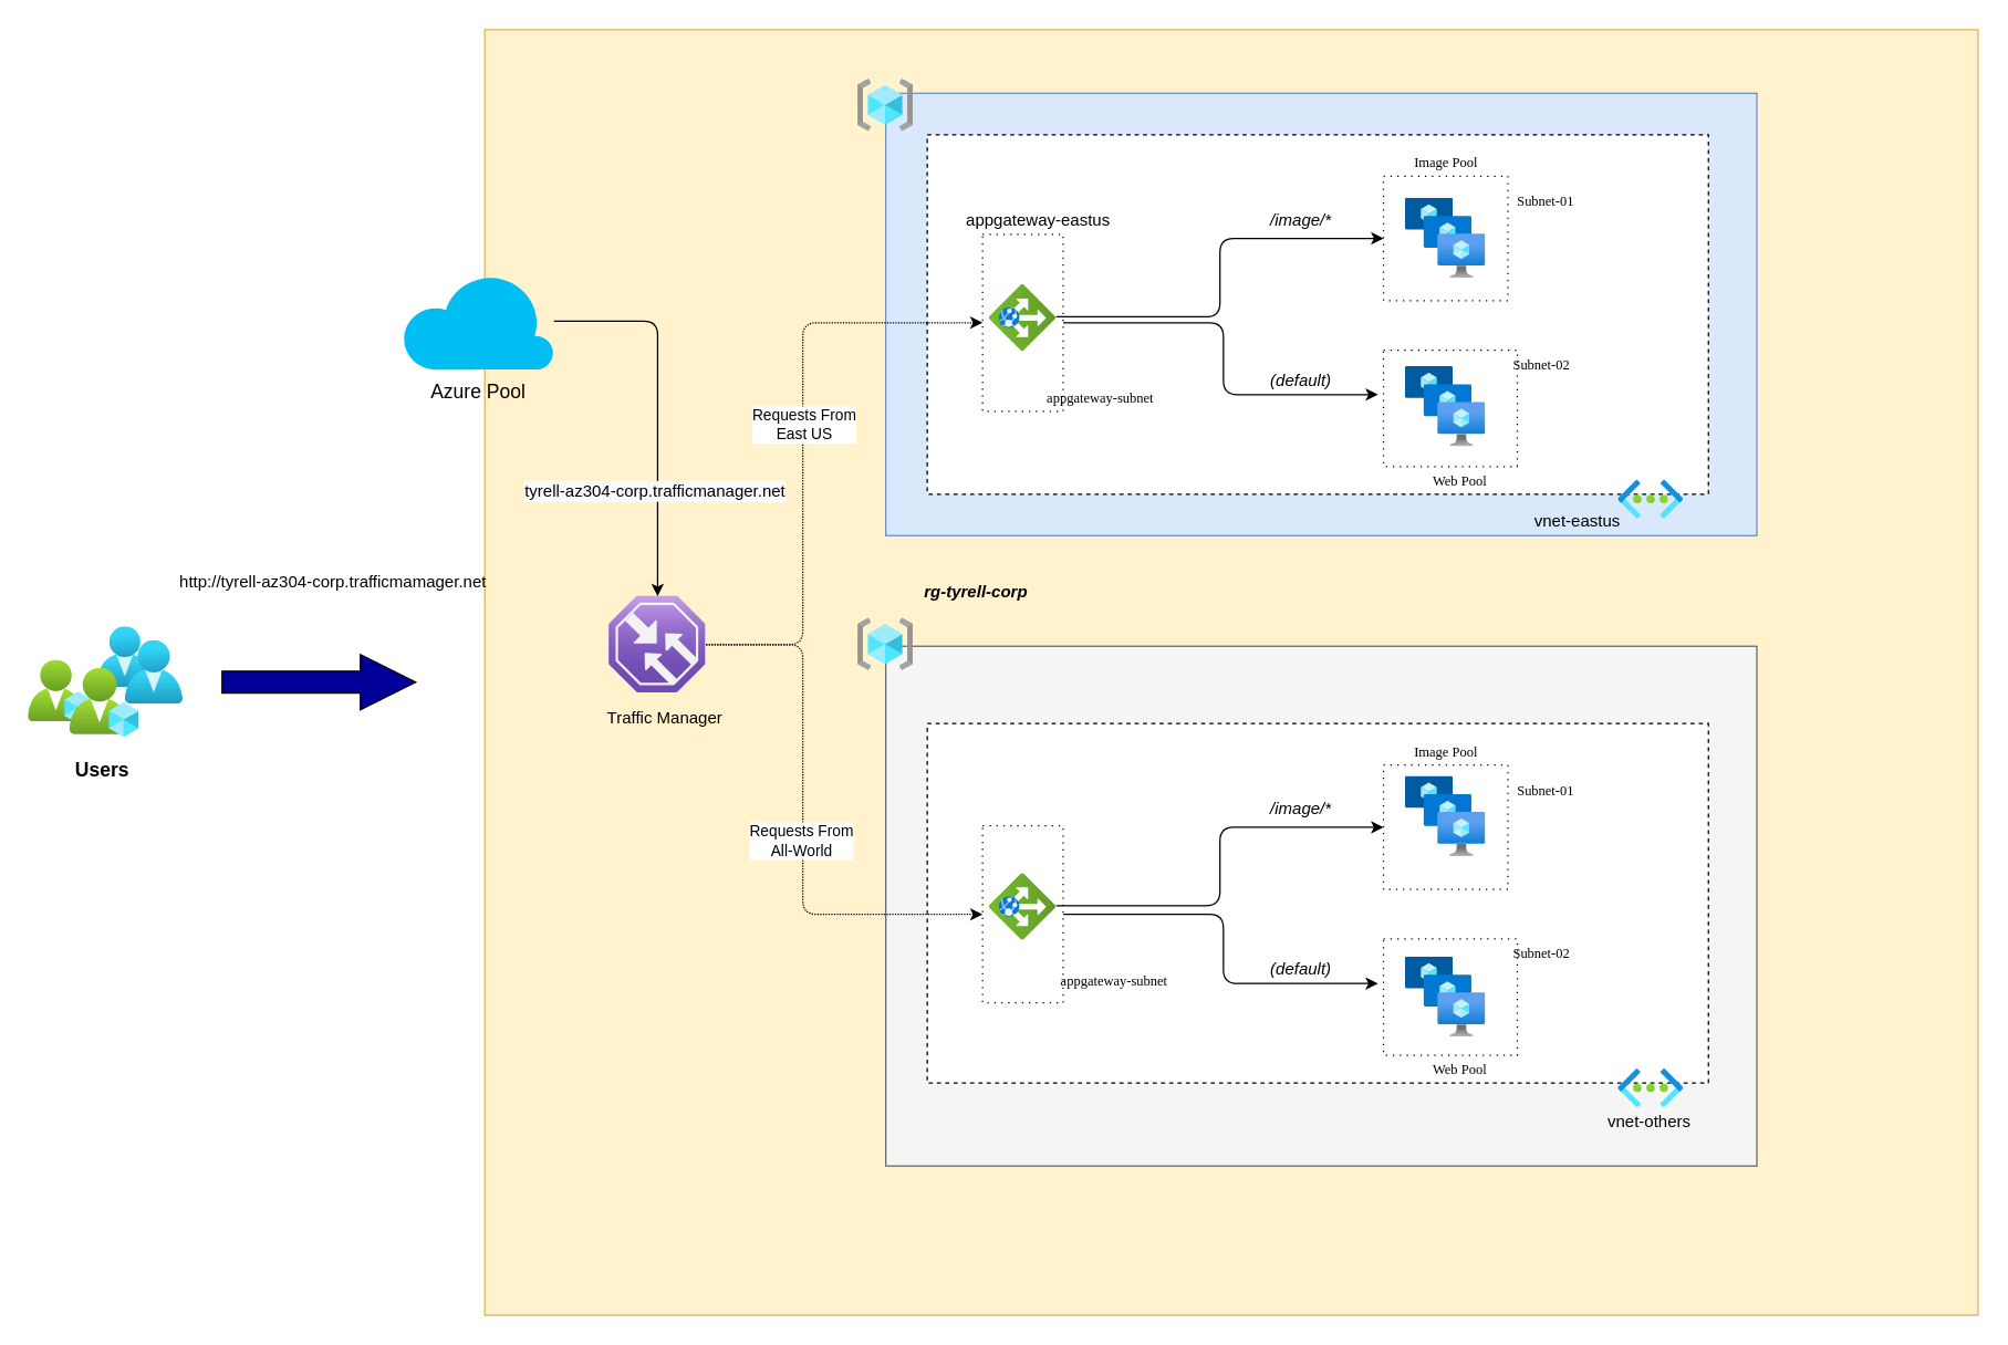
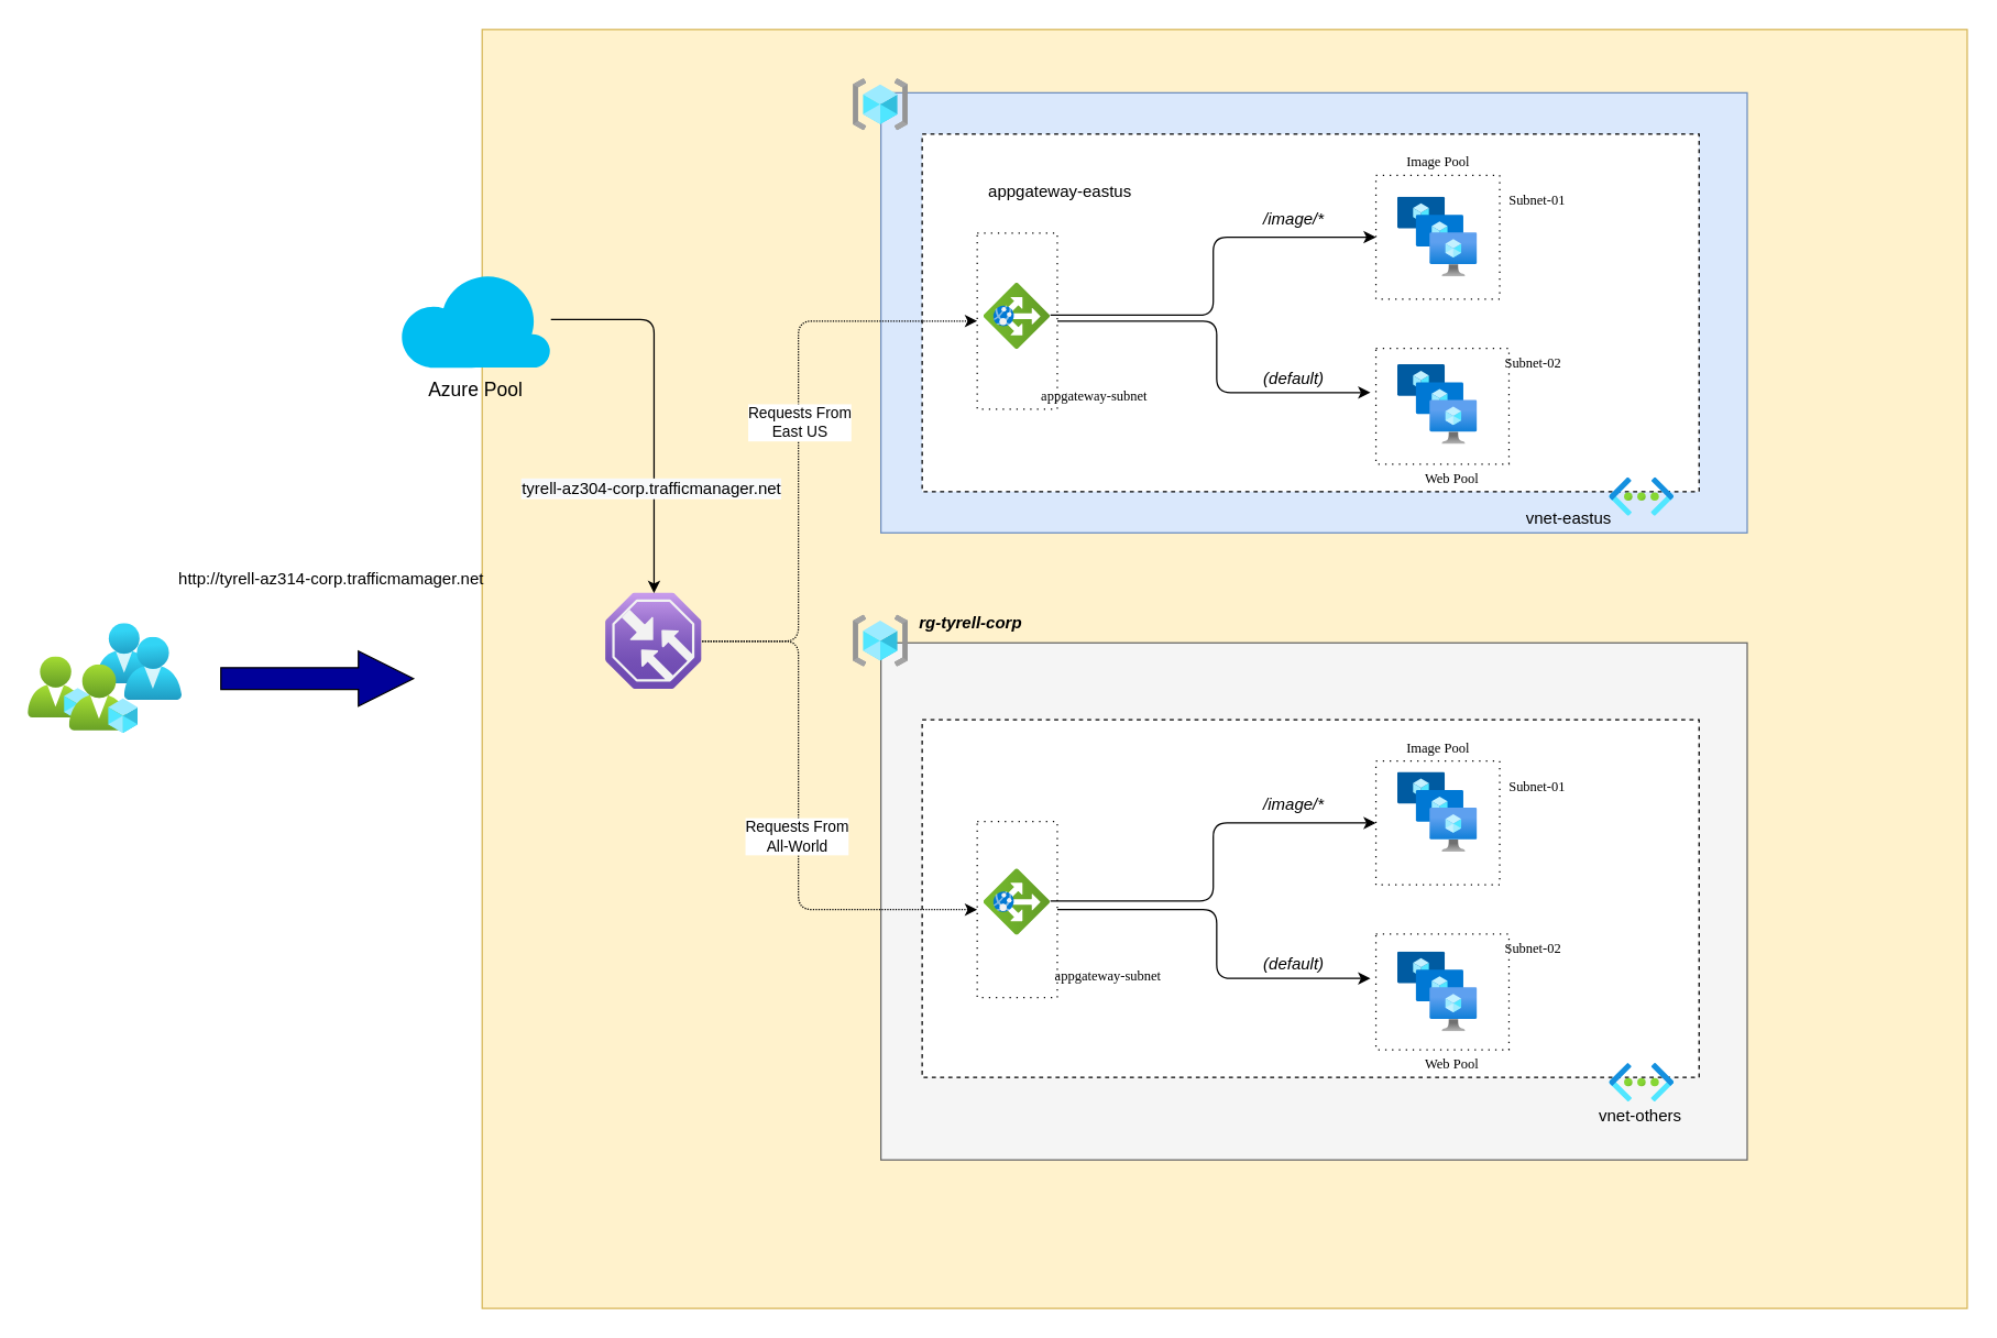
  <mxCell id="0" />
  <mxCell id="1" parent="0" />
  <mxCell id="2" value="" style="whiteSpace=wrap;html=1;rounded=0;sketch=0;fillColor=#fff2cc;strokeColor=#d6b656;" vertex="1" parent="1"><mxGeometry x="350" y="20.98" width="1080" height="930" as="geometry" /></mxCell>
  <mxCell id="3" value="" style="whiteSpace=wrap;html=1;rounded=0;sketch=0;fillColor=#f5f5f5;fontColor=#333333;strokeColor=#666666;" vertex="1" parent="1"><mxGeometry x="640" y="467" width="630" height="376" as="geometry" /></mxCell>
  <mxCell id="4" value="" style="whiteSpace=wrap;html=1;dashed=1;" vertex="1" parent="1"><mxGeometry x="670" y="523" width="565" height="260" as="geometry" /></mxCell>
  <mxCell id="5" value="" style="whiteSpace=wrap;html=1;rounded=0;sketch=0;fillColor=#dae8fc;strokeColor=#6c8ebf;" vertex="1" parent="1"><mxGeometry x="640" y="67" width="630" height="320" as="geometry" /></mxCell>
  <mxCell id="6" value="" style="whiteSpace=wrap;html=1;dashed=1;" vertex="1" parent="1"><mxGeometry x="670" y="97" width="565" height="260" as="geometry" /></mxCell>
  <mxCell id="7" value="" style="aspect=fixed;html=1;points=[];align=center;image;fontSize=12;image=img/lib/azure2/networking/Virtual_Networks.svg;dashed=1;" vertex="1" parent="1"><mxGeometry x="1170" y="347" width="47" height="28.06" as="geometry" /></mxCell>
  <mxCell id="8" style="edgeStyle=orthogonalEdgeStyle;curved=0;rounded=1;sketch=0;orthogonalLoop=1;jettySize=auto;html=1;entryX=-0.041;entryY=0.382;entryDx=0;entryDy=0;entryPerimeter=0;" edge="1" parent="1" source="9" target="13"><mxGeometry relative="1" as="geometry" /></mxCell>
  <mxCell id="9" value="" style="whiteSpace=wrap;html=1;dashed=1;dashPattern=1 4;" vertex="1" parent="1"><mxGeometry x="710.03" y="169" width="58.25" height="128" as="geometry" /></mxCell>
  <mxCell id="10" style="edgeStyle=orthogonalEdgeStyle;curved=0;rounded=1;sketch=0;orthogonalLoop=1;jettySize=auto;html=1;" edge="1" parent="1" source="11" target="12"><mxGeometry relative="1" as="geometry" /></mxCell>
  <mxCell id="11" value="" style="aspect=fixed;html=1;points=[];align=center;image;fontSize=12;image=img/lib/azure2/networking/Application_Gateways.svg;dashed=1;dashPattern=1 4;rotation=-90;" vertex="1" parent="1"><mxGeometry x="715.05" y="204.6" width="48.2" height="48.2" as="geometry" /></mxCell>
  <mxCell id="12" value="" style="whiteSpace=wrap;html=1;dashed=1;dashPattern=1 4;" vertex="1" parent="1"><mxGeometry x="1000" y="127" width="90" height="90" as="geometry" /></mxCell>
  <mxCell id="13" value="" style="whiteSpace=wrap;html=1;dashed=1;dashPattern=1 4;" vertex="1" parent="1"><mxGeometry x="1000" y="252.8" width="96.75" height="84.2" as="geometry" /></mxCell>
  <mxCell id="14" value="&lt;font style=&quot;font-size: 9.96px&quot;&gt;Subnet-01&lt;/font&gt;" style="text;html=1;resizable=0;autosize=1;align=center;verticalAlign=middle;points=[];fillColor=none;strokeColor=none;rounded=0;dashed=1;dashPattern=1 4;fontFamily=Verdana;" vertex="1" parent="1"><mxGeometry x="1081.75" y="135.33" width="70" height="20" as="geometry" /></mxCell>
  <mxCell id="15" value="&lt;font style=&quot;font-size: 9.96px&quot;&gt;Subnet-02&lt;/font&gt;" style="text;html=1;resizable=0;autosize=1;align=center;verticalAlign=middle;points=[];fillColor=none;strokeColor=none;rounded=0;dashed=1;dashPattern=1 4;fontFamily=Verdana;" vertex="1" parent="1"><mxGeometry x="1079" y="252.8" width="70" height="20" as="geometry" /></mxCell>
  <mxCell id="16" value="&lt;span style=&quot;font-size: x-small&quot;&gt;Image Pool&lt;/span&gt;" style="text;html=1;resizable=0;autosize=1;align=center;verticalAlign=middle;points=[];fillColor=none;strokeColor=none;rounded=0;dashed=1;dashPattern=1 4;fontFamily=Verdana;" vertex="1" parent="1"><mxGeometry x="1010" y="107" width="70" height="20" as="geometry" /></mxCell>
  <mxCell id="17" value="&lt;font size=&quot;1&quot;&gt;Web Pool&lt;/font&gt;" style="text;html=1;resizable=0;autosize=1;align=center;verticalAlign=middle;points=[];fillColor=none;strokeColor=none;rounded=0;dashed=1;dashPattern=1 4;fontFamily=Verdana;" vertex="1" parent="1"><mxGeometry x="1025" y="337" width="60" height="20" as="geometry" /></mxCell>
  <mxCell id="18" value="&lt;i&gt;/image/*&lt;/i&gt;" style="text;html=1;resizable=0;autosize=1;align=center;verticalAlign=middle;points=[];fillColor=none;strokeColor=none;rounded=0;sketch=0;" vertex="1" parent="1"><mxGeometry x="910" y="149" width="60" height="20" as="geometry" /></mxCell>
  <mxCell id="19" value="&lt;i&gt;(default)&lt;/i&gt;" style="text;html=1;resizable=0;autosize=1;align=center;verticalAlign=middle;points=[];fillColor=none;strokeColor=none;rounded=0;sketch=0;" vertex="1" parent="1"><mxGeometry x="910" y="264.83" width="60" height="20" as="geometry" /></mxCell>
  <mxCell id="20" style="edgeStyle=orthogonalEdgeStyle;curved=0;rounded=1;sketch=0;jumpStyle=gap;orthogonalLoop=1;jettySize=auto;html=1;entryX=0;entryY=0.5;entryDx=0;entryDy=0;dashed=1;dashPattern=1 1;" edge="1" parent="1" source="24" target="9"><mxGeometry relative="1" as="geometry"><Array as="points"><mxPoint x="580" y="466" /><mxPoint x="580" y="233" /></Array></mxGeometry></mxCell>
  <mxCell id="21" value="Requests From &lt;br&gt;East US" style="edgeLabel;html=1;align=center;verticalAlign=middle;resizable=0;points=[];" vertex="1" connectable="0" parent="20"><mxGeometry x="0.057" relative="1" as="geometry"><mxPoint as="offset" /></mxGeometry></mxCell>
  <mxCell id="22" style="edgeStyle=orthogonalEdgeStyle;curved=0;rounded=1;sketch=0;jumpStyle=gap;orthogonalLoop=1;jettySize=auto;html=1;entryX=0;entryY=0.5;entryDx=0;entryDy=0;dashed=1;dashPattern=1 1;" edge="1" parent="1" source="24" target="27"><mxGeometry relative="1" as="geometry"><Array as="points"><mxPoint x="580" y="466" /><mxPoint x="580" y="661" /></Array></mxGeometry></mxCell>
  <mxCell id="23" value="Requests From&lt;br&gt;All-World" style="edgeLabel;html=1;align=center;verticalAlign=middle;resizable=0;points=[];" vertex="1" connectable="0" parent="22"><mxGeometry x="0.071" y="-2" relative="1" as="geometry"><mxPoint as="offset" /></mxGeometry></mxCell>
  <mxCell id="24" value="" style="aspect=fixed;html=1;points=[];align=center;image;fontSize=12;image=img/lib/azure2/networking/Traffic_Manager_Profiles.svg;rounded=0;sketch=0;" vertex="1" parent="1"><mxGeometry x="440" y="430.83" width="70" height="70" as="geometry" /></mxCell>
  <mxCell id="25" value="" style="aspect=fixed;html=1;points=[];align=center;image;fontSize=12;image=img/lib/azure2/networking/Virtual_Networks.svg;dashed=1;" vertex="1" parent="1"><mxGeometry x="1170" y="773" width="47" height="28.06" as="geometry" /></mxCell>
  <mxCell id="26" style="edgeStyle=orthogonalEdgeStyle;curved=0;rounded=1;sketch=0;orthogonalLoop=1;jettySize=auto;html=1;entryX=-0.041;entryY=0.382;entryDx=0;entryDy=0;entryPerimeter=0;" edge="1" parent="1" source="27" target="31"><mxGeometry relative="1" as="geometry" /></mxCell>
  <mxCell id="27" value="" style="whiteSpace=wrap;html=1;dashed=1;dashPattern=1 4;" vertex="1" parent="1"><mxGeometry x="710.03" y="597" width="58.25" height="128" as="geometry" /></mxCell>
  <mxCell id="28" style="edgeStyle=orthogonalEdgeStyle;curved=0;rounded=1;sketch=0;orthogonalLoop=1;jettySize=auto;html=1;" edge="1" parent="1" source="29" target="30"><mxGeometry relative="1" as="geometry" /></mxCell>
  <mxCell id="29" value="" style="aspect=fixed;html=1;points=[];align=center;image;fontSize=12;image=img/lib/azure2/networking/Application_Gateways.svg;dashed=1;dashPattern=1 4;rotation=-90;" vertex="1" parent="1"><mxGeometry x="715.05" y="630.6" width="48.2" height="48.2" as="geometry" /></mxCell>
  <mxCell id="30" value="" style="whiteSpace=wrap;html=1;dashed=1;dashPattern=1 4;" vertex="1" parent="1"><mxGeometry x="1000" y="553" width="90" height="90" as="geometry" /></mxCell>
  <mxCell id="31" value="" style="whiteSpace=wrap;html=1;dashed=1;dashPattern=1 4;" vertex="1" parent="1"><mxGeometry x="1000" y="678.8" width="96.75" height="84.2" as="geometry" /></mxCell>
  <mxCell id="32" value="&lt;font style=&quot;font-size: 9.96px&quot;&gt;Subnet-01&lt;/font&gt;" style="text;html=1;resizable=0;autosize=1;align=center;verticalAlign=middle;points=[];fillColor=none;strokeColor=none;rounded=0;dashed=1;dashPattern=1 4;fontFamily=Verdana;" vertex="1" parent="1"><mxGeometry x="1081.75" y="561.33" width="70" height="20" as="geometry" /></mxCell>
  <mxCell id="33" value="&lt;font style=&quot;font-size: 9.96px&quot;&gt;Subnet-02&lt;/font&gt;" style="text;html=1;resizable=0;autosize=1;align=center;verticalAlign=middle;points=[];fillColor=none;strokeColor=none;rounded=0;dashed=1;dashPattern=1 4;fontFamily=Verdana;" vertex="1" parent="1"><mxGeometry x="1079" y="678.8" width="70" height="20" as="geometry" /></mxCell>
  <mxCell id="34" value="&lt;span style=&quot;font-size: x-small&quot;&gt;Image Pool&lt;/span&gt;" style="text;html=1;resizable=0;autosize=1;align=center;verticalAlign=middle;points=[];fillColor=none;strokeColor=none;rounded=0;dashed=1;dashPattern=1 4;fontFamily=Verdana;" vertex="1" parent="1"><mxGeometry x="1010" y="533" width="70" height="20" as="geometry" /></mxCell>
  <mxCell id="35" value="&lt;span style=&quot;font-size: x-small&quot;&gt;Web Pool&lt;/span&gt;" style="text;html=1;resizable=0;autosize=1;align=center;verticalAlign=middle;points=[];fillColor=none;strokeColor=none;rounded=0;dashed=1;dashPattern=1 4;fontFamily=Verdana;" vertex="1" parent="1"><mxGeometry x="1025" y="763" width="60" height="20" as="geometry" /></mxCell>
  <mxCell id="36" value="&lt;i&gt;/image/*&lt;/i&gt;" style="text;html=1;resizable=0;autosize=1;align=center;verticalAlign=middle;points=[];fillColor=none;strokeColor=none;rounded=0;sketch=0;" vertex="1" parent="1"><mxGeometry x="910" y="575" width="60" height="20" as="geometry" /></mxCell>
  <mxCell id="37" value="&lt;i&gt;(default)&lt;/i&gt;" style="text;html=1;resizable=0;autosize=1;align=center;verticalAlign=middle;points=[];fillColor=none;strokeColor=none;rounded=0;sketch=0;" vertex="1" parent="1"><mxGeometry x="910" y="690.83" width="60" height="20" as="geometry" /></mxCell>
  <mxCell id="38" value="" style="aspect=fixed;html=1;points=[];align=center;image;fontSize=12;image=img/lib/azure2/compute/VM_Scale_Sets.svg;rounded=0;sketch=0;" vertex="1" parent="1"><mxGeometry x="1016" y="143" width="58" height="58" as="geometry" /></mxCell>
  <mxCell id="39" value="" style="aspect=fixed;html=1;points=[];align=center;image;fontSize=12;image=img/lib/azure2/compute/VM_Scale_Sets.svg;rounded=0;sketch=0;" vertex="1" parent="1"><mxGeometry x="1016" y="264.83" width="58" height="58" as="geometry" /></mxCell>
  <mxCell id="40" value="" style="aspect=fixed;html=1;points=[];align=center;image;fontSize=12;image=img/lib/azure2/compute/VM_Scale_Sets.svg;rounded=0;sketch=0;" vertex="1" parent="1"><mxGeometry x="1016" y="561.33" width="58" height="58" as="geometry" /></mxCell>
  <mxCell id="41" value="" style="aspect=fixed;html=1;points=[];align=center;image;fontSize=12;image=img/lib/azure2/compute/VM_Scale_Sets.svg;rounded=0;sketch=0;" vertex="1" parent="1"><mxGeometry x="1016" y="691.9" width="58" height="58" as="geometry" /></mxCell>
  <mxCell id="42" value="" style="aspect=fixed;html=1;points=[];align=center;image;fontSize=12;image=img/lib/azure2/general/Resource_Groups.svg;rounded=0;sketch=0;" vertex="1" parent="1"><mxGeometry x="620" y="57" width="40" height="37.65" as="geometry" /></mxCell>
- <mxCell id="43" value="&lt;b&gt;&lt;i&gt;rg-tyrell-corp&lt;/i&gt;&lt;/b&gt;" style="text;html=1;resizable=0;autosize=1;align=center;verticalAlign=middle;points=[];fillColor=none;strokeColor=none;rounded=0;sketch=0;" vertex="1" parent="1"><mxGeometry x="660" y="418" width="90" height="20" as="geometry" /></mxCell>
+ <mxCell id="43" value="&lt;b&gt;&lt;i&gt;rg-tyrell-corp&lt;/i&gt;&lt;/b&gt;" style="text;html=1;resizable=0;autosize=1;align=center;verticalAlign=middle;points=[];fillColor=none;strokeColor=none;rounded=0;sketch=0;" vertex="1" parent="1"><mxGeometry x="660" y="443" width="90" height="20" as="geometry" /></mxCell>
  <mxCell id="44" value="" style="aspect=fixed;html=1;points=[];align=center;image;fontSize=12;image=img/lib/azure2/general/Resource_Groups.svg;rounded=0;sketch=0;" vertex="1" parent="1"><mxGeometry x="620" y="447" width="40" height="37.65" as="geometry" /></mxCell>
  <mxCell id="45" value="" style="aspect=fixed;html=1;points=[];align=center;image;fontSize=12;image=img/lib/azure2/identity/Users.svg;rounded=0;sketch=0;" vertex="1" parent="1"><mxGeometry x="70" y="453" width="40.23" height="44" as="geometry" /></mxCell>
  <mxCell id="46" value="" style="aspect=fixed;html=1;points=[];align=center;image;fontSize=12;image=img/lib/azure2/intune/Azure_AD_Roles_and_Administrators.svg;rounded=0;sketch=0;" vertex="1" parent="1"><mxGeometry x="20" y="477.2" width="46.33" height="46.33" as="geometry" /></mxCell>
  <mxCell id="47" value="" style="aspect=fixed;html=1;points=[];align=center;image;fontSize=12;image=img/lib/azure2/identity/Users.svg;rounded=0;sketch=0;" vertex="1" parent="1"><mxGeometry x="90" y="463" width="42.02" height="45.96" as="geometry" /></mxCell>
  <mxCell id="48" value="" style="aspect=fixed;html=1;points=[];align=center;image;fontSize=12;image=img/lib/azure2/intune/Azure_AD_Roles_and_Administrators.svg;rounded=0;sketch=0;" vertex="1" parent="1"><mxGeometry x="50" y="483" width="50" height="50" as="geometry" /></mxCell>
- <mxCell id="49" value="&lt;b&gt;&lt;font style=&quot;font-size: 14px&quot;&gt;Users&amp;nbsp;&lt;/font&gt;&lt;/b&gt;" style="text;html=1;align=center;verticalAlign=middle;resizable=0;points=[];autosize=1;strokeColor=none;fillColor=none;" vertex="1" parent="1"><mxGeometry x="45" y="547" width="60" height="20" as="geometry" /></mxCell>
  <mxCell id="50" value="" style="html=1;shadow=0;dashed=0;align=center;verticalAlign=middle;shape=mxgraph.arrows2.arrow;dy=0.6;dx=40;notch=0;rounded=0;sketch=0;fontSize=14;fillColor=#000099;" vertex="1" parent="1"><mxGeometry x="160" y="473" width="140" height="40" as="geometry" /></mxCell>
  <mxCell id="51" style="edgeStyle=orthogonalEdgeStyle;curved=0;rounded=1;sketch=0;orthogonalLoop=1;jettySize=auto;html=1;" edge="1" parent="1" source="53" target="24"><mxGeometry relative="1" as="geometry" /></mxCell>
  <mxCell id="52" value="&lt;span style=&quot;font-size: 12px ; background-color: rgb(248 , 249 , 250)&quot;&gt;tyrell-az304-corp.trafficmanager.net&lt;/span&gt;" style="edgeLabel;html=1;align=center;verticalAlign=middle;resizable=0;points=[];" vertex="1" connectable="0" parent="51"><mxGeometry x="0.449" y="-3" relative="1" as="geometry"><mxPoint as="offset" /></mxGeometry></mxCell>
  <mxCell id="53" value="" style="verticalLabelPosition=bottom;html=1;verticalAlign=top;align=center;strokeColor=none;fillColor=#00BEF2;shape=mxgraph.azure.cloud;rounded=0;sketch=0;fontSize=14;" vertex="1" parent="1"><mxGeometry x="290" y="196.8" width="110" height="70.2" as="geometry" /></mxCell>
  <mxCell id="54" value="Azure Pool" style="text;html=1;align=center;verticalAlign=middle;resizable=0;points=[];autosize=1;strokeColor=none;fillColor=none;fontSize=14;" vertex="1" parent="1"><mxGeometry x="300" y="272.8" width="90" height="20" as="geometry" /></mxCell>
- <mxCell id="55" value="appgateway-eastus" style="text;html=1;resizable=0;autosize=1;align=center;verticalAlign=middle;points=[];fillColor=none;strokeColor=none;rounded=0;sketch=0;" vertex="1" parent="1"><mxGeometry x="690" y="149" width="120" height="20" as="geometry" /></mxCell>
+ <mxCell id="55" value="appgateway-eastus" style="text;html=1;resizable=0;autosize=1;align=center;verticalAlign=middle;points=[];fillColor=none;strokeColor=none;rounded=0;sketch=0;" vertex="1" parent="1"><mxGeometry x="710" y="129" width="120" height="20" as="geometry" /></mxCell>
  <mxCell id="56" value="&lt;font size=&quot;1&quot;&gt;appgateway-subnet&lt;/font&gt;" style="text;html=1;resizable=0;autosize=1;align=center;verticalAlign=middle;points=[];fillColor=none;strokeColor=none;rounded=0;dashed=1;dashPattern=1 4;fontFamily=Verdana;" vertex="1" parent="1"><mxGeometry x="740" y="277" width="110" height="20" as="geometry" /></mxCell>
  <mxCell id="57" value="&lt;font size=&quot;1&quot;&gt;appgateway-subnet&lt;/font&gt;" style="text;html=1;resizable=0;autosize=1;align=center;verticalAlign=middle;points=[];fillColor=none;strokeColor=none;rounded=0;dashed=1;dashPattern=1 4;fontFamily=Verdana;" vertex="1" parent="1"><mxGeometry x="750" y="698.8" width="110" height="20" as="geometry" /></mxCell>
- <mxCell id="58" value="http://tyrell-az304-corp.trafficmamager.net" style="text;html=1;resizable=0;autosize=1;align=center;verticalAlign=middle;points=[];fillColor=none;strokeColor=none;rounded=0;sketch=0;" vertex="1" parent="1"><mxGeometry y="410.83" width="240" height="20" as="geometry" x="120" /></mxCell>
- <mxCell id="59" value="Traffic Manager&lt;br&gt;" style="text;html=1;resizable=0;autosize=1;align=center;verticalAlign=middle;points=[];fillColor=none;strokeColor=none;rounded=0;sketch=0;" vertex="1" parent="1"><mxGeometry x="430" y="508.96" width="100" height="20" as="geometry" /></mxCell>
+ <mxCell id="58" value="http://tyrell-az314-corp.trafficmamager.net" style="text;html=1;resizable=0;autosize=1;align=center;verticalAlign=middle;points=[];fillColor=none;strokeColor=none;rounded=0;sketch=0;" vertex="1" parent="1"><mxGeometry y="410.83" width="240" height="20" as="geometry" x="120" /></mxCell>
  <mxCell id="60" value="vnet-eastus" style="text;html=1;resizable=0;autosize=1;align=center;verticalAlign=middle;points=[];fillColor=none;strokeColor=none;rounded=0;sketch=0;" vertex="1" parent="1"><mxGeometry x="1100" y="367" width="80" height="20" as="geometry" /></mxCell>
  <mxCell id="61" value="vnet-others" style="text;html=1;resizable=0;autosize=1;align=center;verticalAlign=middle;points=[];fillColor=none;strokeColor=none;rounded=0;sketch=0;" vertex="1" parent="1"><mxGeometry x="1151.75" y="801.06" width="80" height="20" as="geometry" /></mxCell>
